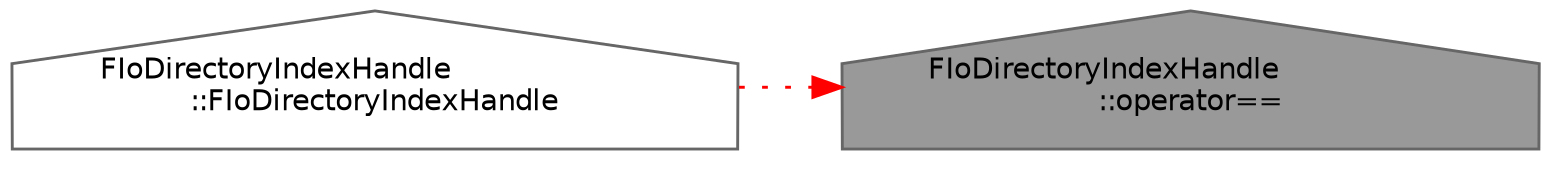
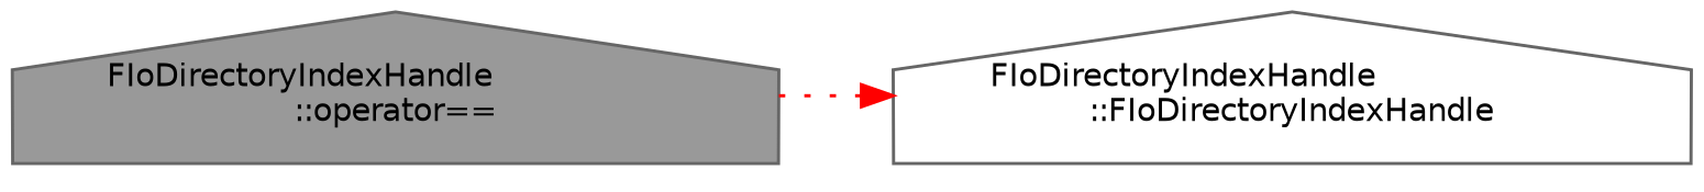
  digraph {
    rankdir=LR
    node [fontname=Helvetica fontsize=10 shape=house style=filled]
    n1 [color=gray40 fillcolor=grey60 fontcolor=black height=0.2 label="FIoDirectoryIndexHandle\l::operator==" width=0.4]
    n2 [color=grey40 fillcolor=white height=0.2 label="FIoDirectoryIndexHandle\l::FIoDirectoryIndexHandle" width=0.4]
-   n2 -> n1 [color=red fontname=Helvetica fontsize=10 labelfontname=Helvetica labelfontsize=10 style=dotted]
+   n1 -> n2 [color=red fontname=Helvetica fontsize=10 labelfontname=Helvetica labelfontsize=10 style=dotted]
  }
